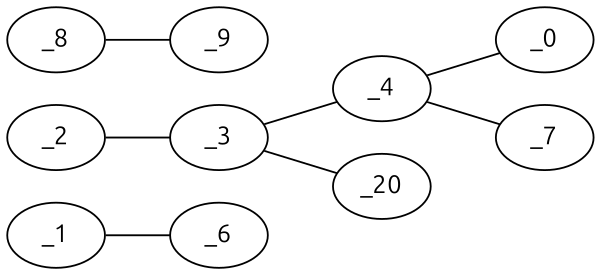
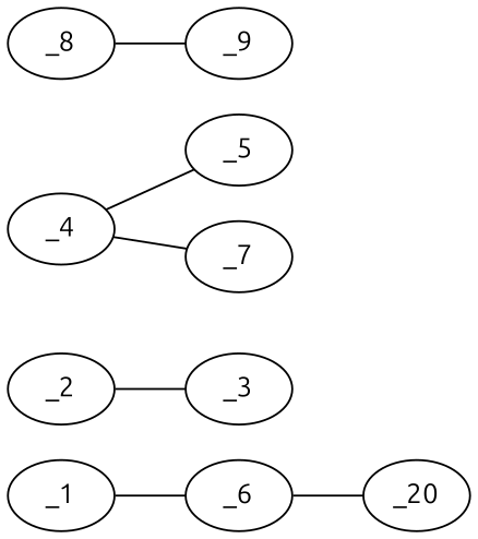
  graph {
    fontname=Ubuntu
    rankdir=LR
    node [charge=0 chem=1 fontname=Ubuntu symbol="C  " x=2.866 y=-1]
    edge [fontname=Ubuntu valence=1]
    _1 [chem=5 symbol="S  " x=2]
    _6 [y=-1.5]
    _2 [x=2 y=0]
    _3 [y=0.5]
    _4 [x=3.7321 y=0]
    n6 [chem=2 label=_20 symbol="O  " y=1.5]
-   _5 [x=3.7321 label=_0]
+   _5 [x=3.7321]
    _7 [x=4.6831 y=0.309]
    _9 [chem=5 symbol="S  " x=4.6831 y=-1.309]
    _8 [x=5.2709 y=-0.5]
    _1 -- _6
    _2 -- _3
-   _3 -- _4
-   _3 -- n6 [valence=2]
+   _6 -- n6 [valence=2]
    _4 -- _5 [valence=2]
    _4 -- _7
    _8 -- _9
  }
